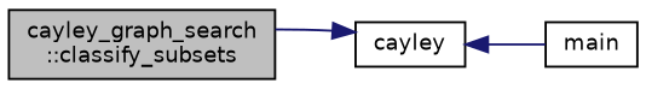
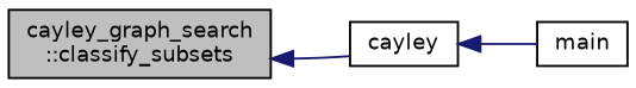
  digraph {
    rankdir=LR
    node [color=black fillcolor=white fontname=Helvetica fontsize=10 shape=record style=filled]
    edge [color=midnightblue dir=back fontname=Helvetica fontsize=10 labelfontname=Helvetica labelfontsize=10 style=solid]
    n1 [fillcolor=grey75 fontcolor=black height=0.2 label="cayley_graph_search\l::classify_subsets" width=0.4]
    n2 [height=0.2 label=cayley width=0.4]
    n3 [height=0.2 label=main width=0.4]
-   n2 -> n1
+   n1 -> n2
    n2 -> n3
  }
